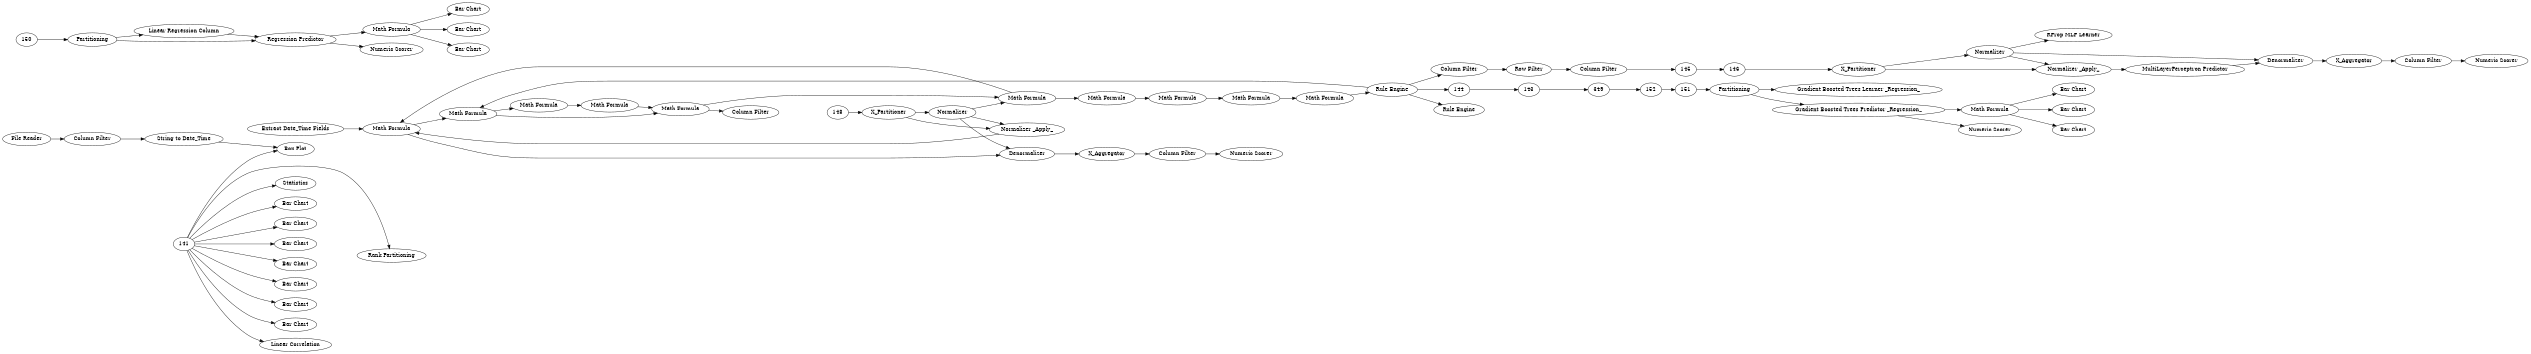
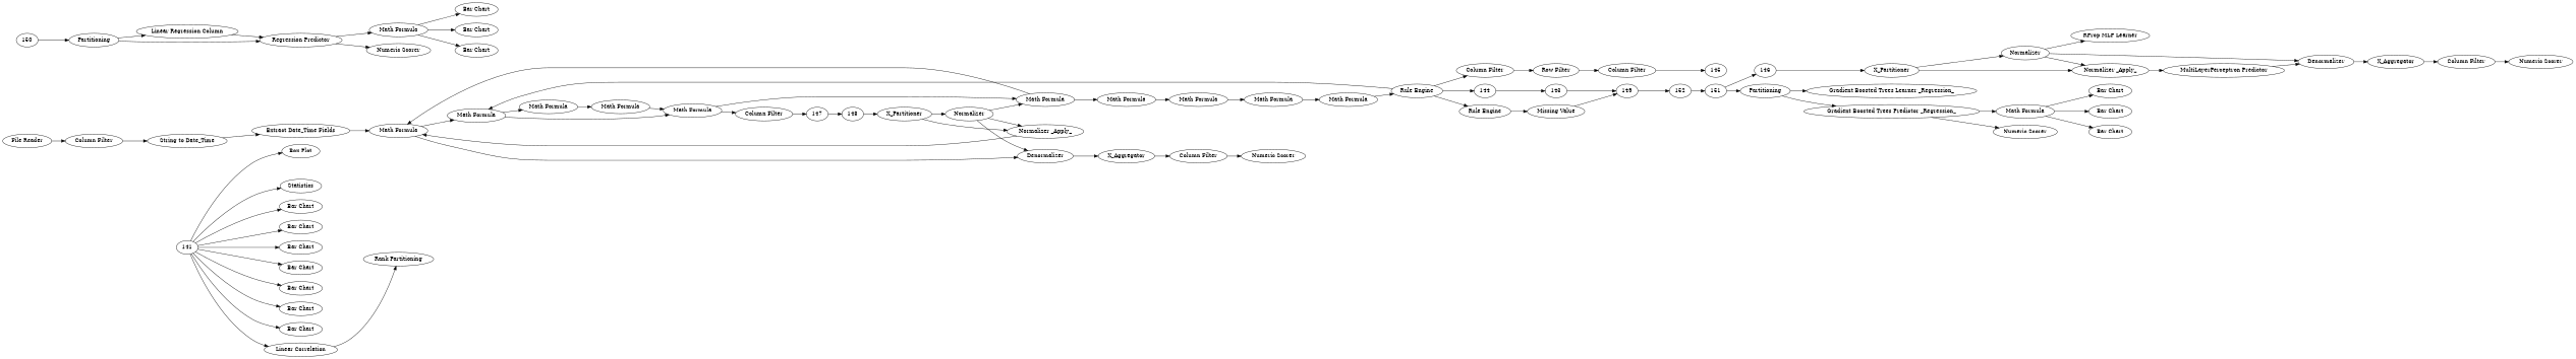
  digraph {
    rankdir=LR
    n1 [label="File Reader"]
    n2 [label="Column Filter"]
    n3 [label="String to Date_Time"]
    n4 [label="Extract Date_Time Fields"]
    n5 [label="Math Formula"]
    n6 [label="Math Formula"]
    n7 [label=Denormalizer]
    n8 [label="Rule Engine"]
    n9 [label="Column Filter"]
    n10 [label="Rule Engine"]
    144
    n12 [label="Row Filter"]
    n13 [label="Math Formula"]
    n14 [label="Math Formula"]
+   n15 [label="Missing Value"]
    143
    n17 [label="Bar Chart"]
    n18 [label="Bar Chart"]
    n19 [label="Bar Chart"]
    n20 [label="Bar Chart"]
    n21 [label="Bar Chart"]
    n22 [label="Rank Partitioning"]
    n23 [label="RProp MLP Learner"]
    n24 [label="MultiLayerPerceptron Predictor"]
    n25 [label=Denormalizer]
    n26 [label=X_Aggregator]
    n27 [label="Column Filter"]
    145
    146
    n30 [label="Linear Correlation"]
    n31 [label="Math Formula"]
    n32 [label="Column Filter"]
    n33 [label="Math Formula"]
    n34 [label=X_Aggregator]
    n35 [label="Math Formula"]
+   147
    n37 [label="Math Formula"]
    148
    n39 [label="Column Filter"]
    n40 [label="Numeric Scorer"]
    n41 [label="Column Filter"]
    n42 [label="Numeric Scorer"]
    n43 [label=X_Partitioner]
    n44 [label=Normalizer]
    n45 [label="Normalizer _Apply_"]
    n46 [label=X_Partitioner]
    n47 [label=Normalizer]
    n48 [label="Normalizer _Apply_"]
    n49 [label="Math Formula"]
    n50 [label="Math Formula"]
    n51 [label=Statistics]
    n52 [label="Box Plot"]
    n53 [label="Bar Chart"]
    n54 [label="Bar Chart"]
    n55 [label=Partitioning]
    n56 [label="Linear Regression Column"]
    n57 [label="Regression Predictor"]
    n58 [label="Math Formula"]
    n59 [label="Numeric Scorer"]
    n60 [label="Bar Chart"]
    n61 [label="Bar Chart"]
    n62 [label="Bar Chart"]
-   149 [label=349]
+   149
    152
    n65 [label=Partitioning]
    n66 [label="Gradient Boosted Trees Learner _Regression_"]
    n67 [label="Gradient Boosted Trees Predictor _Regression_"]
    n68 [label="Math Formula"]
    n69 [label="Numeric Scorer"]
    n70 [label="Bar Chart"]
    n71 [label="Bar Chart"]
    n72 [label="Bar Chart"]
    151
    141
    150
    n1 -> n2
    n2 -> n3
-   n3 -> n52
+   n3 -> n4
    n4 -> n5
    n5 -> n6
    n5 -> n7
    n6 -> n13
    n6 -> n14
    n7 -> n34
    n8 -> n6
    n8 -> n9
    n8 -> n10
    n8 -> 144
    n9 -> n12
+   n10 -> n15
    144 -> 143
    n12 -> n27
    n13 -> n31
    n13 -> n32
    n14 -> n33
+   n15 -> 149
    143 -> 149
    n24 -> n25
    n25 -> n26
    n26 -> n39
    n27 -> 145
-   145 -> 146
+   151 -> 146
    146 -> n43
    n31 -> n5
    n31 -> n35
+   n32 -> 147
    n33 -> n13
    n34 -> n41
    n35 -> n37
+   147 -> 148
    n37 -> n49
    148 -> n46
    n39 -> n40
    n41 -> n42
    n43 -> n44
    n43 -> n45
    n44 -> n23
    n44 -> n25
    n44 -> n45
    n45 -> n24
    n46 -> n47
    n46 -> n48
    n47 -> n7
    n47 -> n31
    n47 -> n48
    n48 -> n5
    n49 -> n50
    n50 -> n8
    n55 -> n56
    n55 -> n57
    n56 -> n57
    n57 -> n58
    n57 -> n59
    n58 -> n60
    n58 -> n61
    n58 -> n62
    149 -> 152
    152 -> 151
    n65 -> n66
    n65 -> n67
    n67 -> n68
    n67 -> n69
    n68 -> n70
    n68 -> n71
    n68 -> n72
    151 -> n65
    141 -> n17
    141 -> n18
    141 -> n19
    141 -> n20
    141 -> n21
-   141 -> n22
+   n30 -> n22
    141 -> n30
    141 -> n51
    141 -> n52
    141 -> n53
    141 -> n54
    150 -> n55
  }
